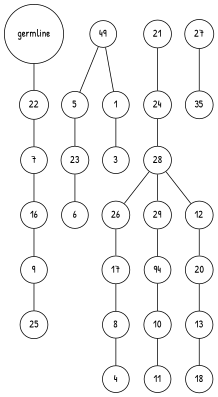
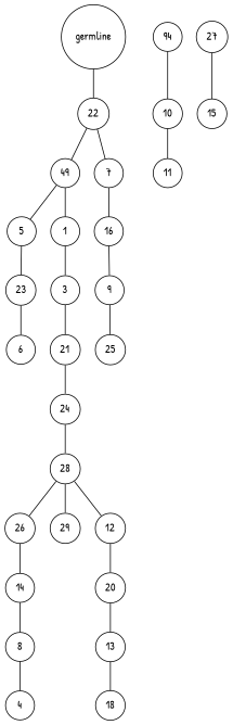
  graph {
    fontname="Patrick Hand"
    rankdir=UD
    splines=line
    node [fontname="Patrick Hand" shape=circle]
    edge [fontname="Patrick Hand"]
    n1 [label=germline]
    n2 [label=22]
    n3 [label=49]
    n4 [label=7]
    n5 [label=5]
    n6 [label=1]
    n7 [label=16]
    n8 [label=23]
    n9 [label=3]
    n10 [label=6]
    n11 [label=21]
    n12 [label=24]
    n13 [label=28]
    n14 [label=26]
    n15 [label=29]
    n16 [label=12]
-   n17 [label=17]
+   n17 [label=14]
    n18 [label=94]
    n19 [label=20]
    n20 [label=8]
    n21 [label=4]
    n22 [label=10]
    n23 [label=11]
    n24 [label=27]
-   n25 [label=35]
+   n25 [label=15]
    n26 [label=13]
    n27 [label=18]
    n28 [label=9]
    n29 [label=25]
    n1 -- n2
+   n2 -- n3
    n2 -- n4
    n3 -- n5
    n3 -- n6
    n4 -- n7
    n5 -- n8
    n6 -- n9
    n7 -- n28
    n8 -- n10
+   n9 -- n11
    n11 -- n12
    n12 -- n13
    n13 -- n14
    n13 -- n15
    n13 -- n16
    n14 -- n17
-   n15 -- n18
    n16 -- n19
    n17 -- n20
    n18 -- n22
    n19 -- n26
    n20 -- n21
    n22 -- n23
    n24 -- n25
    n26 -- n27
    n28 -- n29
  }
